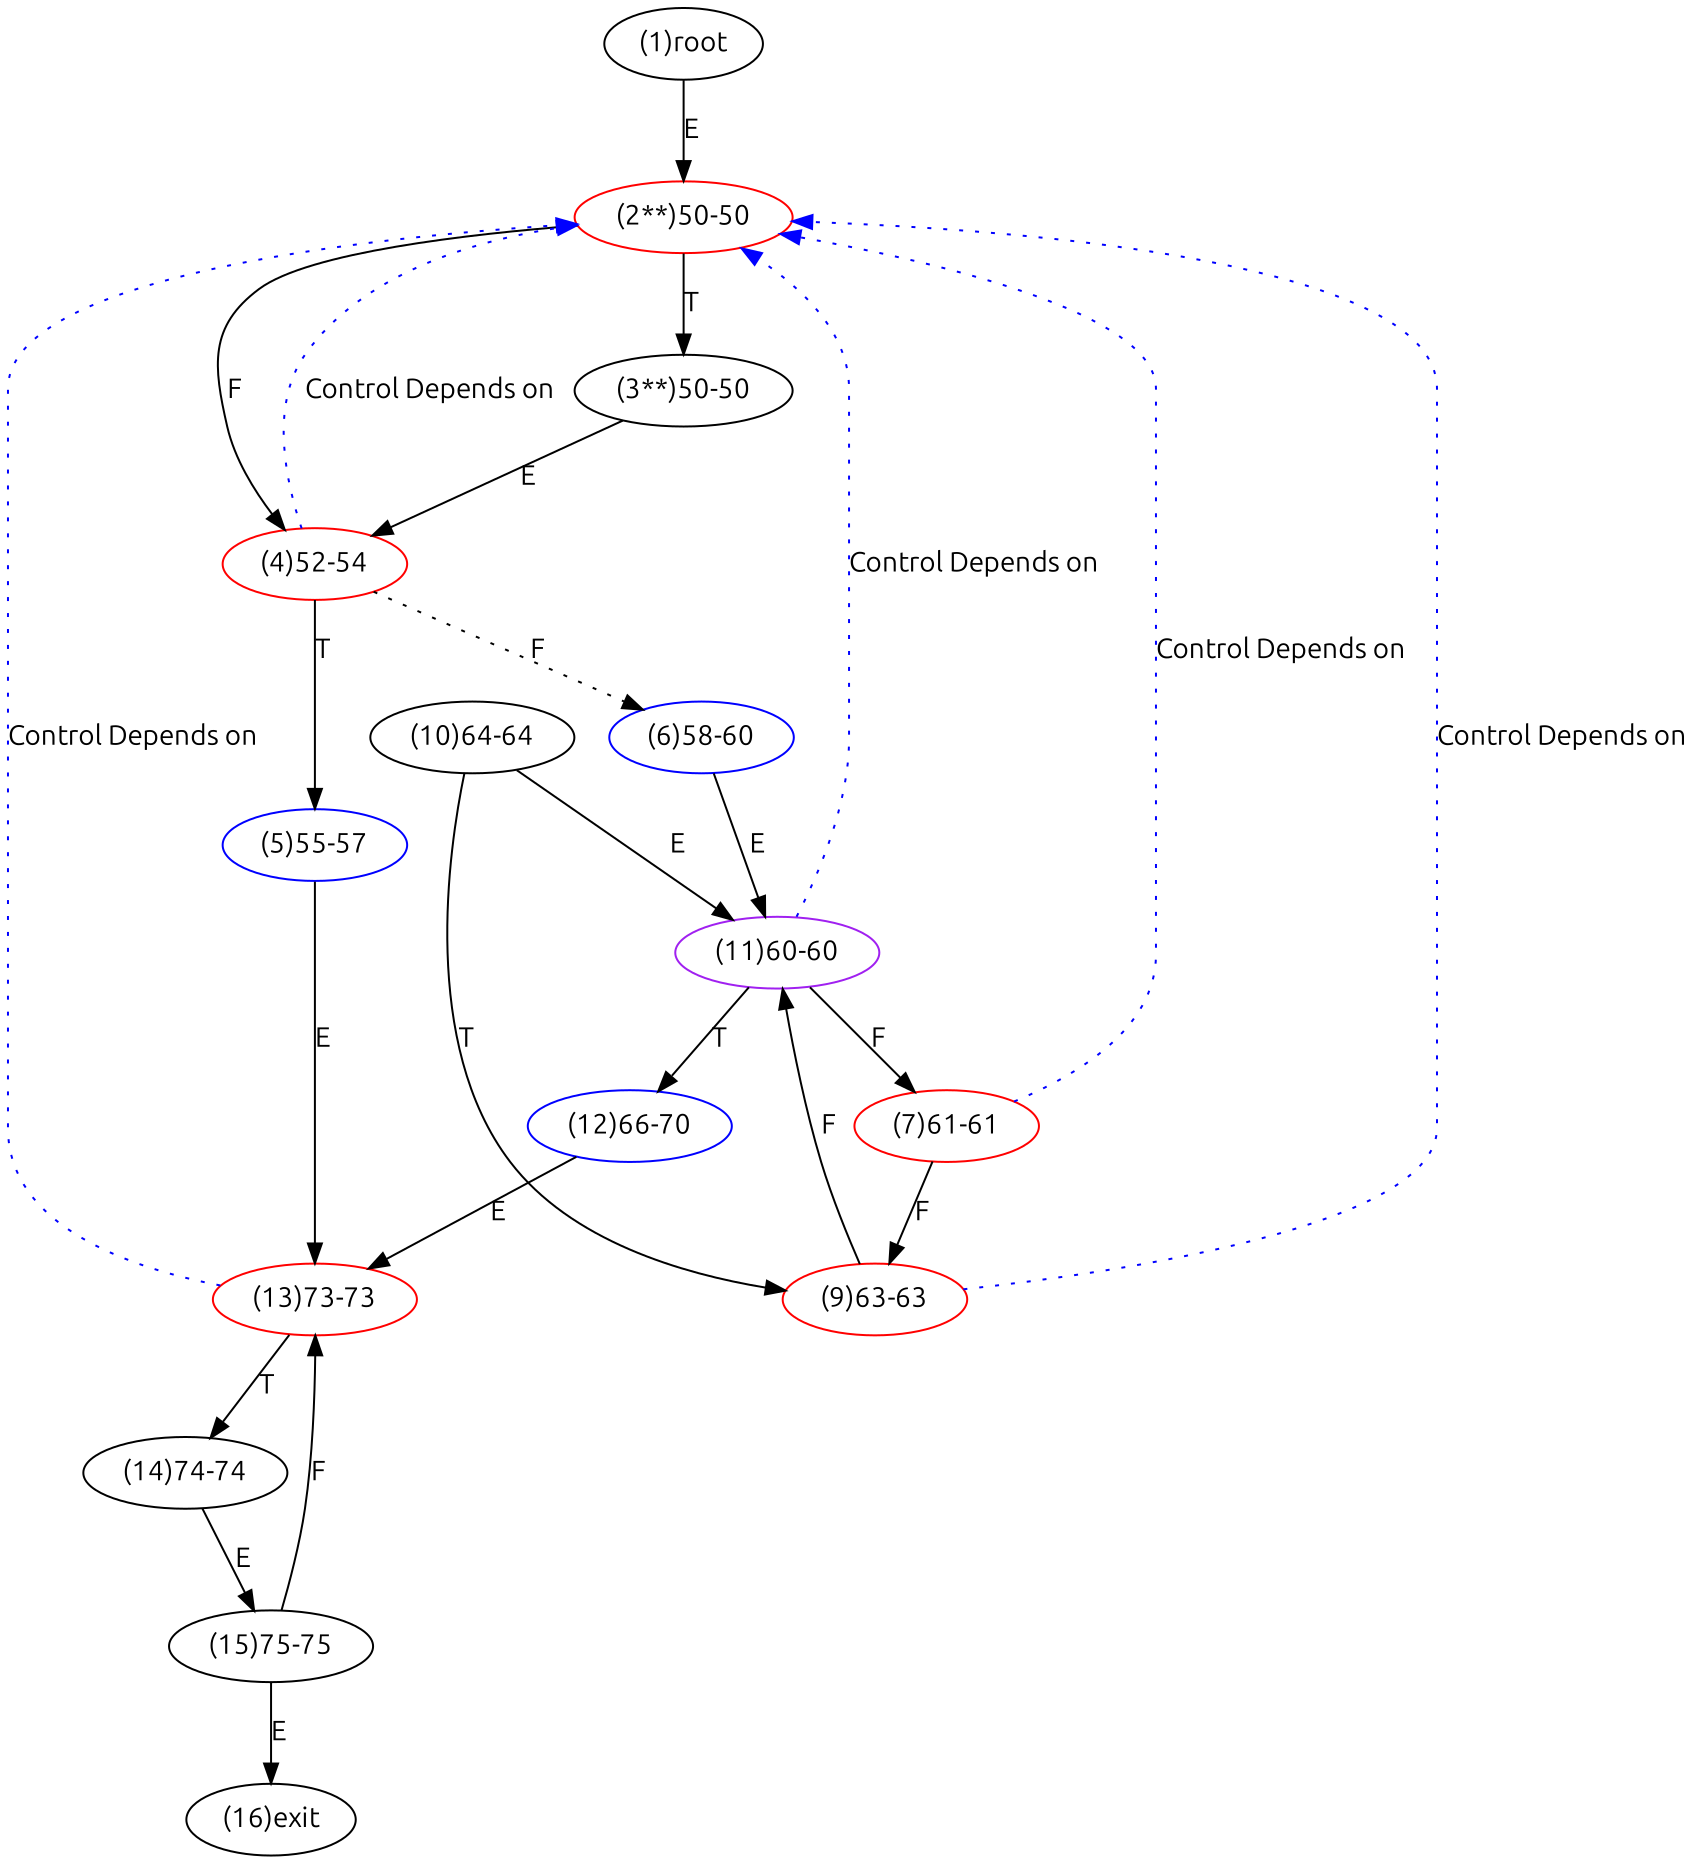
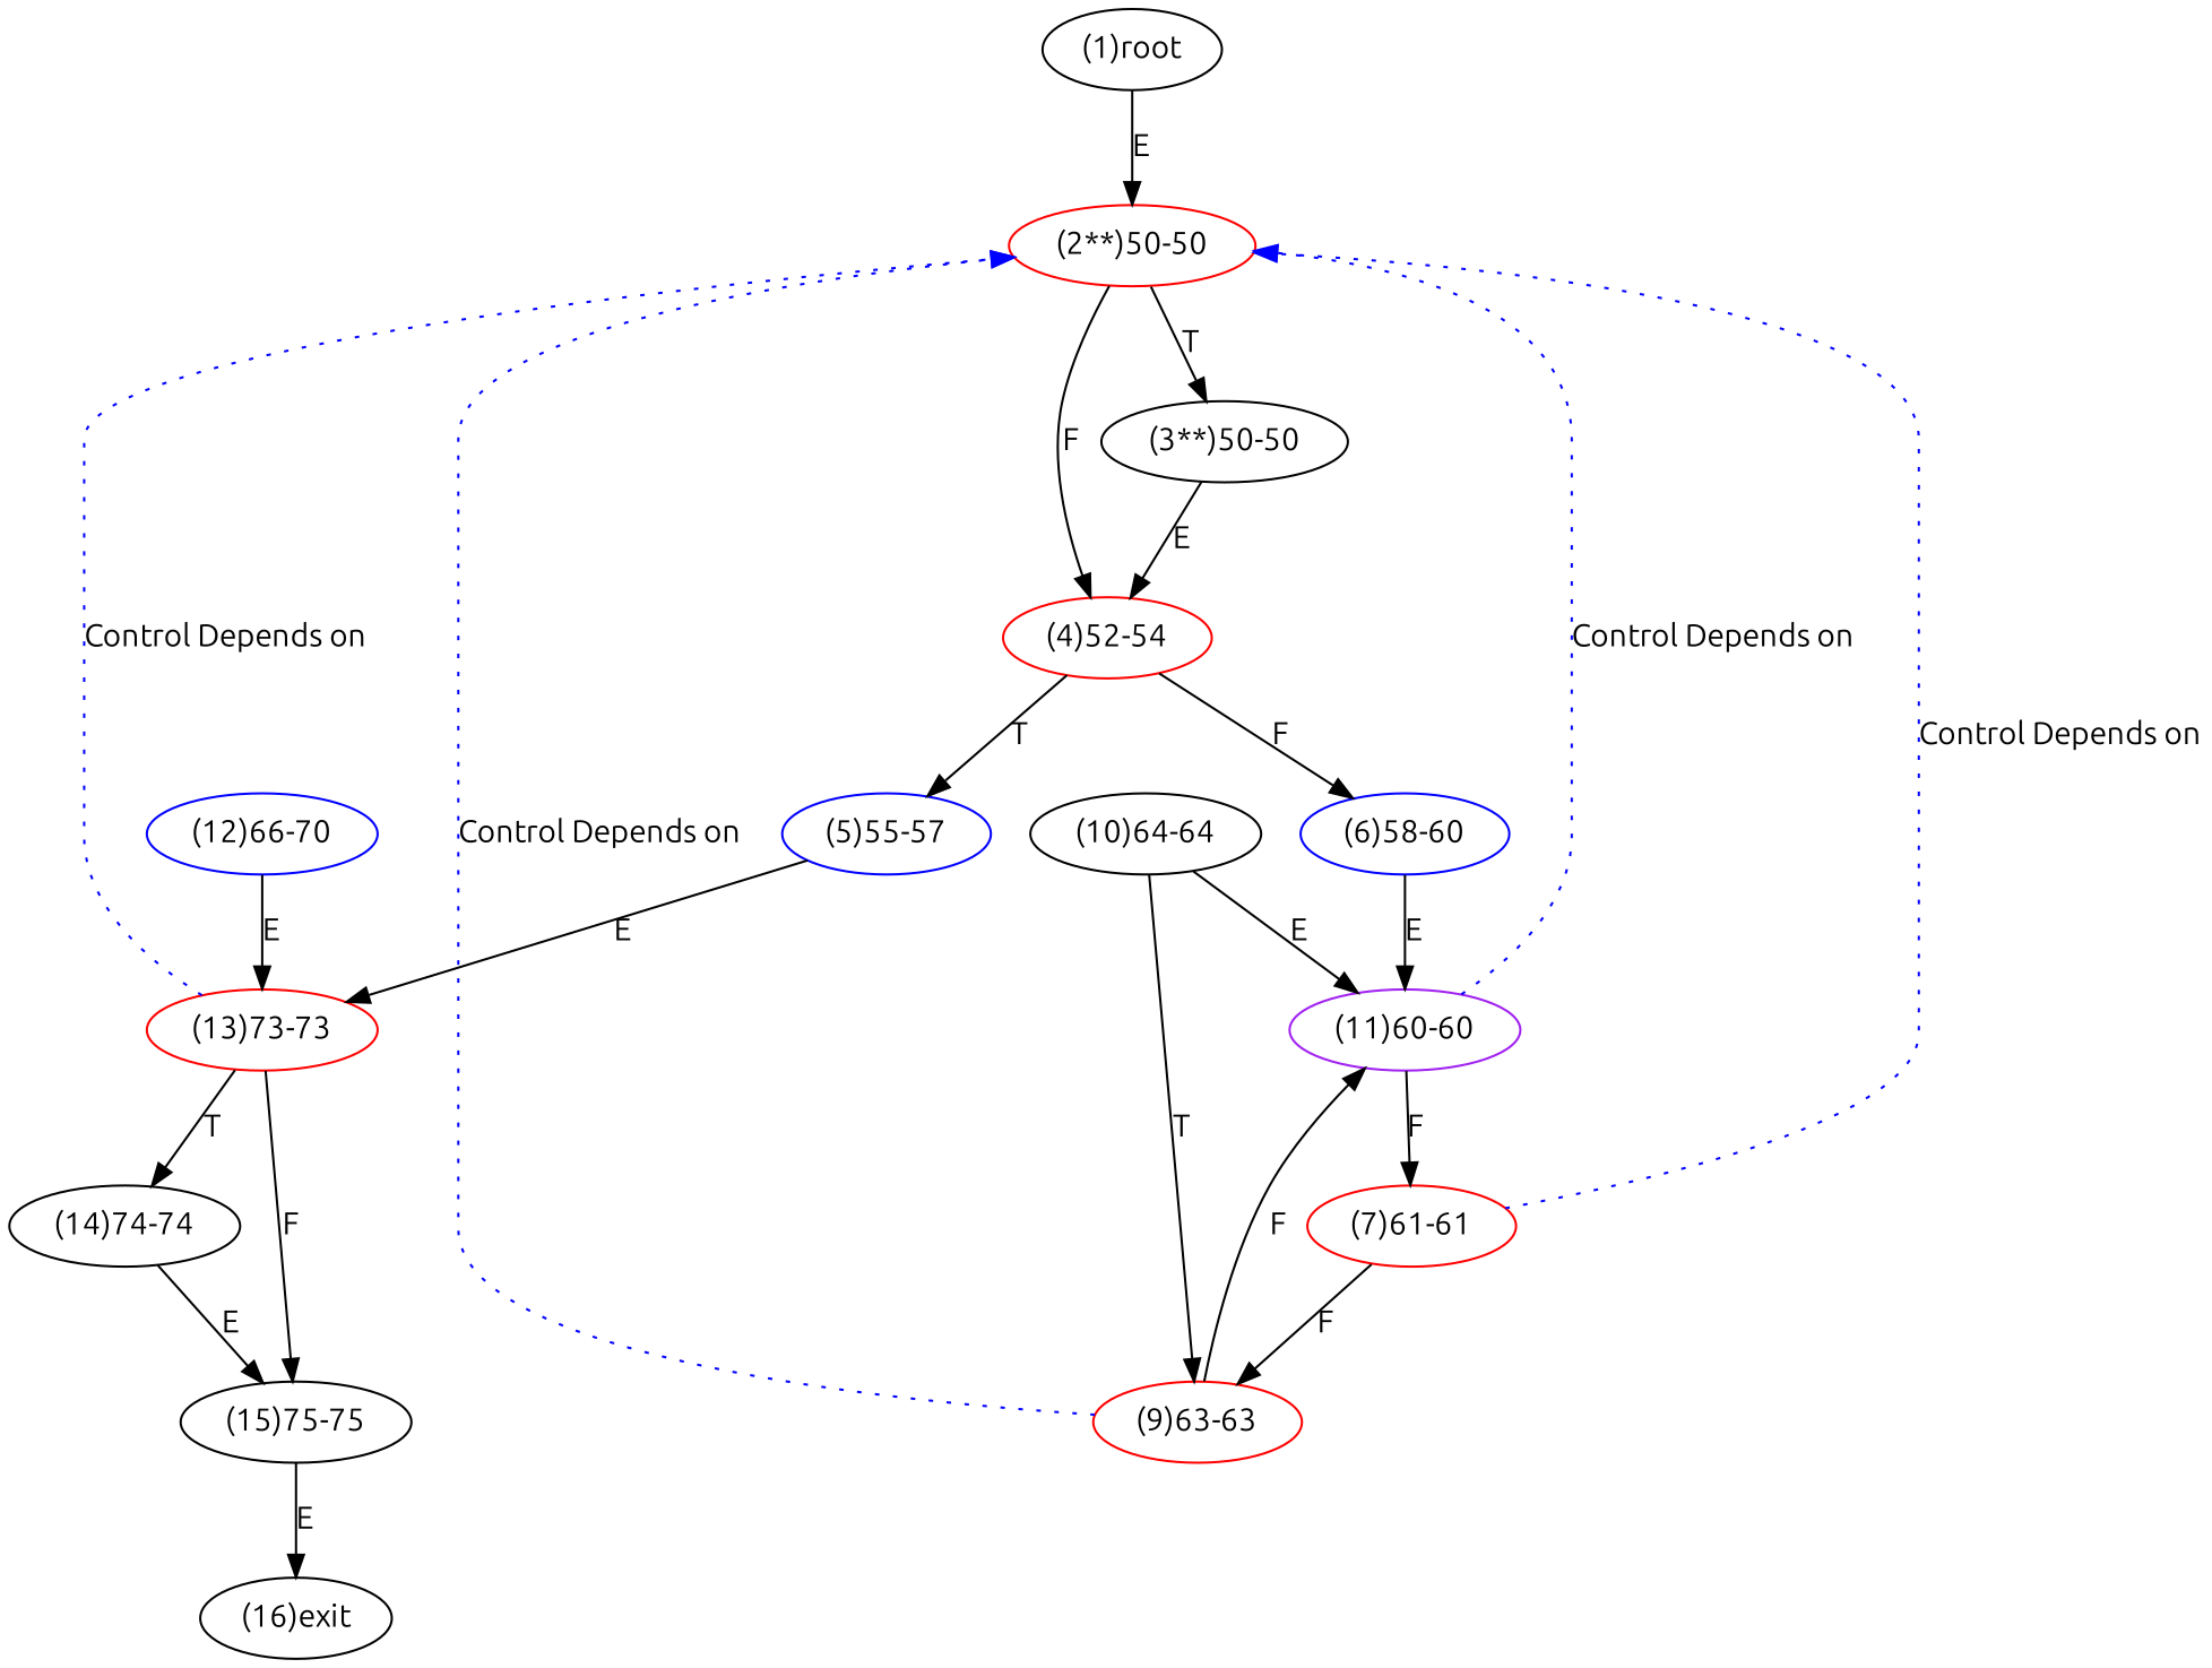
  digraph {
    fontname=Ubuntu
    node [fontname=Ubuntu]
    edge [fontname=Ubuntu]
    n1 [label="(1)root"]
    n2 [color=red label="(2**)50-50"]
    n3 [label="(3**)50-50"]
    n4 [color=red label="(4)52-54"]
    n5 [color=blue label="(5)55-57"]
    n6 [color=blue label="(6)58-60"]
    n7 [color=red label="(13)73-73"]
    n8 [color=purple label="(11)60-60"]
    n9 [label="(14)74-74"]
    n10 [label="(15)75-75"]
    n11 [color=red label="(7)61-61"]
    n12 [color=blue label="(12)66-70"]
    n13 [color=red label="(9)63-63"]
    n14 [label="(16)exit"]
    n15 [label="(10)64-64"]
    n1 -> n2 [label=E]
    n2 -> n3 [label=T]
    n2 -> n4 [label=F]
    n3 -> n4 [label=E]
-   n4 -> n2 [color=blue label="Control Depends on" style=dotted]
    n4 -> n5 [label=T]
-   n4 -> n6 [label=F style=dotted]
+   n4 -> n6 [label=F]
    n5 -> n7 [label=E]
    n6 -> n8 [label=E]
    n7 -> n2 [color=blue label="Control Depends on" style=dotted]
    n7 -> n9 [label=T]
-   n10 -> n7 [label=F]
+   n7 -> n10 [label=F]
    n8 -> n2 [color=blue label="Control Depends on" style=dotted]
    n8 -> n11 [label=F]
-   n8 -> n12 [label=T]
    n9 -> n10 [label=E]
    n10 -> n14 [label=E]
    n11 -> n2 [color=blue label="Control Depends on" style=dotted]
    n11 -> n13 [label=F]
    n12 -> n7 [label=E]
    n13 -> n2 [color=blue label="Control Depends on" style=dotted]
    n13 -> n8 [label=F]
    n15 -> n8 [label=E]
    n15 -> n13 [label=T]
  }
